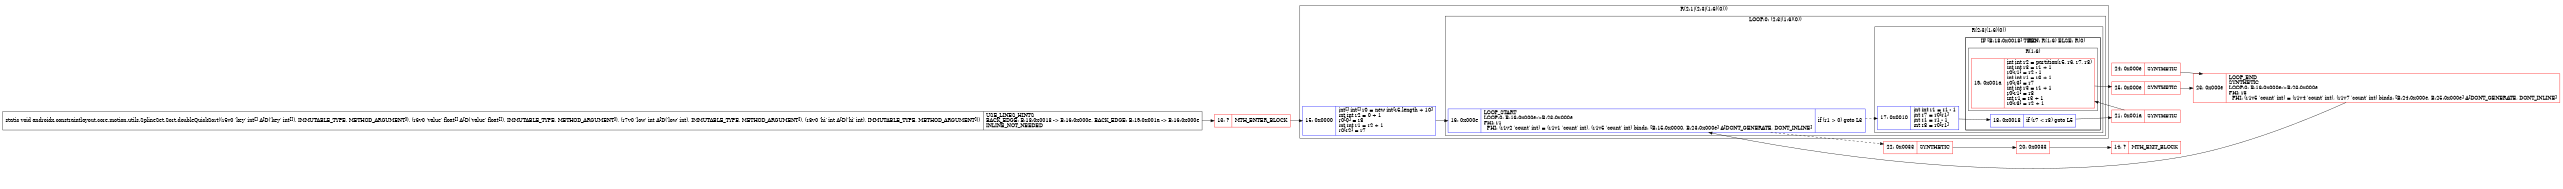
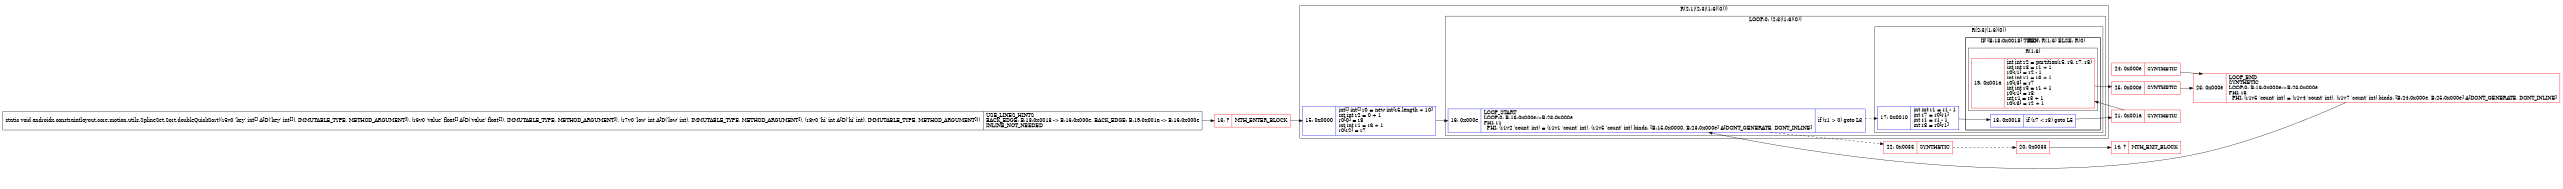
  digraph {
    rankdir=LR
    node [color=red shape=record]
    n1 [label="{19\:\ 0x001a|int int r2 = partition(r5, r6, r7, r8)\lint int r3 = r1 + 1\lr0[r1] = r2 \- 1\lint int r1 = r3 + 1\lr0[r3] = r7\lint int r3 = r1 + 1\lr0[r1] = r8\lint r1 = r3 + 1\lr0[r3] = r2 + 1\l}"]
    n2 [color=blue label="{18\:\ 0x0018|if (r7 \< r8) goto L5\l}"]
    n3 [color=blue label="{17\:\ 0x0010|int int r1 = r1 \- 1\lint r7 = r0[r1]\lint r1 = r1 \- 1\lint r8 = r0[r1]\l}"]
    n4 [color=blue label="{16\:\ 0x000e|LOOP_START\lLOOP:0: B:16:0x000e\-\>B:23:0x000e\lPHI: r1 \l  PHI: (r1v2 'count' int) = (r1v1 'count' int), (r1v5 'count' int) binds: [B:15:0x0000, B:23:0x000e] A[DONT_GENERATE, DONT_INLINE]\l|if (r1 \> 0) goto L3\l}"]
-   n5 [color=blue label="{15\:\ 0x0000|int[] int[] r0 = new int[r5.length + 10]\lint int r2 = 0 + 1\lr0[0] = r8\lint int r1 = r2 + 1\lr0[r2] = r7\l}"]
+   n5 [color=blue label="{15\:\ 0x0000|int[] int[] r0 = new int[r5.length + 10]\lint int r2 = 0 + 1\lr0[0] = r8\lint int r1 = r6 + 1\lr0[r2] = r7\l}"]
    n6 [label="{25\:\ 0x000e|SYNTHETIC\l}"]
    n7 [label="{21\:\ 0x001a|SYNTHETIC\l}"]
    n8 [label="{22\:\ 0x0033|SYNTHETIC\l}"]
    n9 [label="{20\:\ 0x0033}"]
    n10 [label="{24\:\ 0x000e|SYNTHETIC\l}"]
    n11 [label="{23\:\ 0x000e|LOOP_END\lSYNTHETIC\lLOOP:0: B:16:0x000e\-\>B:23:0x000e\lPHI: r8 \l  PHI: (r1v5 'count' int) = (r1v4 'count' int), (r1v7 'count' int) binds: [B:24:0x000e, B:25:0x000e] A[DONT_GENERATE, DONT_INLINE]\l}"]
    n12 [label="{13\:\ ?|MTH_ENTER_BLOCK\l}"]
    n13 [label="{14\:\ ?|MTH_EXIT_BLOCK\l}"]
    n14 [label="{static void androidx.constraintlayout.core.motion.utils.SplineSet.Sort.doubleQuickSort((r5v0 'key' int[] A[D('key' int[]), IMMUTABLE_TYPE, METHOD_ARGUMENT]), (r6v0 'value' float[] A[D('value' float[]), IMMUTABLE_TYPE, METHOD_ARGUMENT]), (r7v0 'low' int A[D('low' int), IMMUTABLE_TYPE, METHOD_ARGUMENT]), (r8v0 'hi' int A[D('hi' int), IMMUTABLE_TYPE, METHOD_ARGUMENT]))  | USE_LINES_HINTS\lBACK_EDGE: B:18:0x0018 \-\> B:16:0x000e, BACK_EDGE: B:19:0x001a \-\> B:16:0x000e\lINLINE_NOT_NEEDED\l}" color=""]
    subgraph cluster_1 {
      label="R(2:1|(2:3|(1:6)(0)))"
      n5
      subgraph cluster_2 {
        label="LOOP:0: (2:3|(1:6)(0))"
        n4
        subgraph cluster_3 {
          label="R(2:3|(1:6)(0))"
          n3
          subgraph cluster_4 {
            label="IF [B:18:0x0018] THEN: R(1:6) ELSE: R(0)"
            n2
            subgraph cluster_5 {
              label="R(1:6)"
              n1
            }
            subgraph cluster_6 {
              label="R(0)"
            }
          }
        }
      }
    }
    n1 -> n6
    n2 -> n7
    n3 -> n2
    n4 -> n3 [style=dashed]
    n4 -> n8 [style=dashed]
    n5 -> n4
    n6 -> n11
    n7 -> n1
-   n8 -> n9
+   n8 -> n9 [style=dashed]
    n9 -> n13
    n10 -> n11
    n11 -> n4
    n12 -> n5
    n14 -> n12
  }
